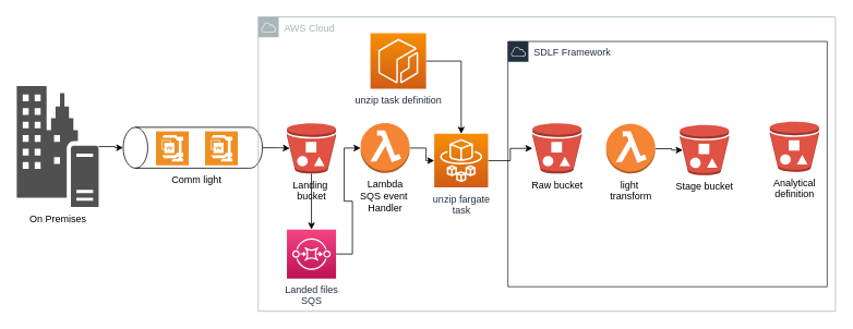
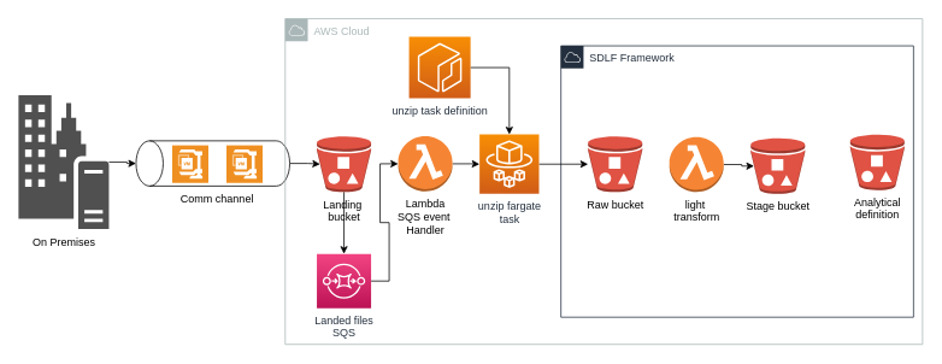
  <mxCell id="0" />
  <mxCell id="1" parent="0" />
  <mxCell id="2" style="edgeStyle=orthogonalEdgeStyle;rounded=0;orthogonalLoop=1;jettySize=auto;html=1;entryX=0.06;entryY=0.5;entryDx=0;entryDy=0;entryPerimeter=0;" edge="1" parent="1" source="3" target="8"><mxGeometry relative="1" as="geometry" /></mxCell>
  <mxCell id="3" value="" style="shape=cylinder2;whiteSpace=wrap;html=1;boundedLbl=1;backgroundOutline=1;size=15;rotation=-90;" vertex="1" parent="1"><mxGeometry x="210" y="95" width="50" height="170" as="geometry" /></mxCell>
  <mxCell id="4" value="AWS Cloud" style="outlineConnect=0;gradientColor=none;html=1;whiteSpace=wrap;fontSize=12;fontStyle=0;shape=mxgraph.aws4.group;grIcon=mxgraph.aws4.group_aws_cloud;strokeColor=#AAB7B8;fillColor=none;verticalAlign=top;align=left;spacingLeft=30;fontColor=#AAB7B8;dashed=0;" vertex="1" parent="1"><mxGeometry x="315" y="20" width="705" height="360" as="geometry" /></mxCell>
  <mxCell id="5" style="edgeStyle=orthogonalEdgeStyle;rounded=0;orthogonalLoop=1;jettySize=auto;html=1;" edge="1" parent="1" source="6" target="3"><mxGeometry relative="1" as="geometry" /></mxCell>
  <mxCell id="6" value="On Premises" style="pointerEvents=1;shadow=0;dashed=0;html=1;strokeColor=none;fillColor=#505050;labelPosition=center;verticalLabelPosition=bottom;verticalAlign=top;outlineConnect=0;align=center;shape=mxgraph.office.servers.on_premises_server;" vertex="1" parent="1"><mxGeometry x="20" y="104.63" width="100" height="148" as="geometry" /></mxCell>
  <mxCell id="7" style="edgeStyle=orthogonalEdgeStyle;rounded=0;orthogonalLoop=1;jettySize=auto;html=1;" edge="1" parent="1" source="8" target="25"><mxGeometry relative="1" as="geometry" /></mxCell>
  <mxCell id="8" value="Landing&amp;nbsp;&lt;br&gt;bucket" style="outlineConnect=0;dashed=0;verticalLabelPosition=bottom;verticalAlign=top;align=center;html=1;shape=mxgraph.aws3.bucket_with_objects;fillColor=#E05243;gradientColor=none;" vertex="1" parent="1"><mxGeometry x="350" y="150" width="60" height="61.5" as="geometry" /></mxCell>
  <mxCell id="9" value="" style="shadow=0;dashed=0;html=1;strokeColor=none;fillColor=#EF8F21;labelPosition=center;verticalLabelPosition=bottom;verticalAlign=top;align=center;outlineConnect=0;shape=mxgraph.veeam.2d.veeamzip;" vertex="1" parent="1"><mxGeometry x="190" y="160" width="40" height="41.5" as="geometry" /></mxCell>
  <mxCell id="10" value="" style="shadow=0;dashed=0;html=1;strokeColor=none;fillColor=#EF8F21;labelPosition=center;verticalLabelPosition=bottom;verticalAlign=top;align=center;outlineConnect=0;shape=mxgraph.veeam.2d.veeamzip;" vertex="1" parent="1"><mxGeometry x="250" y="160" width="40" height="41.5" as="geometry" /></mxCell>
  <mxCell id="11" value="SDLF Framework" style="points=[[0,0],[0.25,0],[0.5,0],[0.75,0],[1,0],[1,0.25],[1,0.5],[1,0.75],[1,1],[0.75,1],[0.5,1],[0.25,1],[0,1],[0,0.75],[0,0.5],[0,0.25]];outlineConnect=0;gradientColor=none;html=1;whiteSpace=wrap;fontSize=12;fontStyle=0;shape=mxgraph.aws4.group;grIcon=mxgraph.aws4.group_aws_cloud;strokeColor=#232F3E;fillColor=none;verticalAlign=top;align=left;spacingLeft=30;fontColor=#232F3E;dashed=0;" vertex="1" parent="1"><mxGeometry x="620" y="50" width="390" height="300" as="geometry" /></mxCell>
  <mxCell id="12" style="edgeStyle=orthogonalEdgeStyle;rounded=0;orthogonalLoop=1;jettySize=auto;html=1;" edge="1" parent="1" source="13" target="15"><mxGeometry relative="1" as="geometry" /></mxCell>
  <mxCell id="13" value="Lambda&lt;br&gt;SQS event&amp;nbsp;&lt;br&gt;Handler" style="outlineConnect=0;dashed=0;verticalLabelPosition=bottom;verticalAlign=top;align=center;html=1;shape=mxgraph.aws3.lambda_function;fillColor=#F58534;gradientColor=none;" vertex="1" parent="1"><mxGeometry x="440" y="150" width="60" height="60.75" as="geometry" /></mxCell>
  <mxCell id="14" style="edgeStyle=orthogonalEdgeStyle;rounded=0;orthogonalLoop=1;jettySize=auto;html=1;" edge="1" parent="1" source="15" target="16"><mxGeometry relative="1" as="geometry" /></mxCell>
- <mxCell id="15" value="unzip fargate&lt;br&gt;task" style="outlineConnect=0;fontColor=#232F3E;gradientColor=#F78E04;gradientDirection=north;fillColor=#D05C17;strokeColor=#ffffff;dashed=0;verticalLabelPosition=bottom;verticalAlign=top;align=center;html=1;fontSize=12;fontStyle=0;aspect=fixed;shape=mxgraph.aws4.resourceIcon;resIcon=mxgraph.aws4.fargate;" vertex="1" parent="1"><mxGeometry x="530" y="162.88" width="65.75" height="65.75" as="geometry" /></mxCell>
+ <mxCell id="15" value="unzip fargate&lt;br&gt;task" style="outlineConnect=0;fontColor=#232F3E;gradientColor=#F78E04;gradientDirection=north;fillColor=#D05C17;strokeColor=#ffffff;dashed=0;verticalLabelPosition=bottom;verticalAlign=top;align=center;html=1;fontSize=12;fontStyle=0;aspect=fixed;shape=mxgraph.aws4.resourceIcon;resIcon=mxgraph.aws4.fargate;" vertex="1" parent="1"><mxGeometry x="530" y="147.88" width="65.75" height="65.75" as="geometry" /></mxCell>
  <mxCell id="16" value="Raw bucket" style="outlineConnect=0;dashed=0;verticalLabelPosition=bottom;verticalAlign=top;align=center;html=1;shape=mxgraph.aws3.bucket_with_objects;fillColor=#E05243;gradientColor=none;" vertex="1" parent="1"><mxGeometry x="650" y="150" width="60" height="61.5" as="geometry" /></mxCell>
  <mxCell id="17" style="edgeStyle=orthogonalEdgeStyle;rounded=0;orthogonalLoop=1;jettySize=auto;html=1;" edge="1" parent="1" source="18" target="15"><mxGeometry relative="1" as="geometry" /></mxCell>
  <mxCell id="18" value="unzip task definition" style="outlineConnect=0;fontColor=#232F3E;gradientColor=#F78E04;gradientDirection=north;fillColor=#D05C17;strokeColor=#ffffff;dashed=0;verticalLabelPosition=bottom;verticalAlign=top;align=center;html=1;fontSize=12;fontStyle=0;aspect=fixed;shape=mxgraph.aws4.resourceIcon;resIcon=mxgraph.aws4.ecr;" vertex="1" parent="1"><mxGeometry x="452" y="40" width="68" height="68" as="geometry" /></mxCell>
- <mxCell id="19" value="Comm light" style="text;html=1;strokeColor=none;fillColor=none;align=center;verticalAlign=middle;whiteSpace=wrap;rounded=0;" vertex="1" parent="1"><mxGeometry x="190" y="209.38" width="100" height="20" as="geometry" /></mxCell>
+ <mxCell id="19" value="Comm channel" style="text;html=1;strokeColor=none;fillColor=none;align=center;verticalAlign=middle;whiteSpace=wrap;rounded=0;" vertex="1" parent="1"><mxGeometry x="190" y="209.38" width="100" height="20" as="geometry" /></mxCell>
  <mxCell id="20" style="edgeStyle=orthogonalEdgeStyle;rounded=0;orthogonalLoop=1;jettySize=auto;html=1;entryX=0.06;entryY=0.5;entryDx=0;entryDy=0;entryPerimeter=0;" edge="1" parent="1" source="21" target="22"><mxGeometry relative="1" as="geometry" /></mxCell>
  <mxCell id="21" value="light&amp;nbsp;&lt;br&gt;transform" style="outlineConnect=0;dashed=0;verticalLabelPosition=bottom;verticalAlign=top;align=center;html=1;shape=mxgraph.aws3.lambda_function;fillColor=#F58534;gradientColor=none;" vertex="1" parent="1"><mxGeometry x="740" y="150.75" width="60" height="60.75" as="geometry" /></mxCell>
  <mxCell id="22" value="Stage bucket" style="outlineConnect=0;dashed=0;verticalLabelPosition=bottom;verticalAlign=top;align=center;html=1;shape=mxgraph.aws3.bucket_with_objects;fillColor=#E05243;gradientColor=none;" vertex="1" parent="1"><mxGeometry x="830" y="152.13" width="60" height="61.5" as="geometry" /></mxCell>
  <mxCell id="23" value="Analytical&lt;br&gt;definition" style="outlineConnect=0;dashed=0;verticalLabelPosition=bottom;verticalAlign=top;align=center;html=1;shape=mxgraph.aws3.bucket_with_objects;fillColor=#E05243;gradientColor=none;" vertex="1" parent="1"><mxGeometry x="940" y="147.88" width="60" height="61.5" as="geometry" /></mxCell>
  <mxCell id="24" style="edgeStyle=orthogonalEdgeStyle;rounded=0;orthogonalLoop=1;jettySize=auto;html=1;entryX=0;entryY=0.5;entryDx=0;entryDy=0;entryPerimeter=0;" edge="1" parent="1" source="25" target="13"><mxGeometry relative="1" as="geometry" /></mxCell>
  <mxCell id="25" value="Landed files&lt;br&gt;SQS" style="outlineConnect=0;fontColor=#232F3E;gradientColor=#F34482;gradientDirection=north;fillColor=#BC1356;strokeColor=#ffffff;dashed=0;verticalLabelPosition=bottom;verticalAlign=top;align=center;html=1;fontSize=12;fontStyle=0;aspect=fixed;shape=mxgraph.aws4.resourceIcon;resIcon=mxgraph.aws4.sqs;" vertex="1" parent="1"><mxGeometry x="350" y="280" width="60" height="60" as="geometry" /></mxCell>
